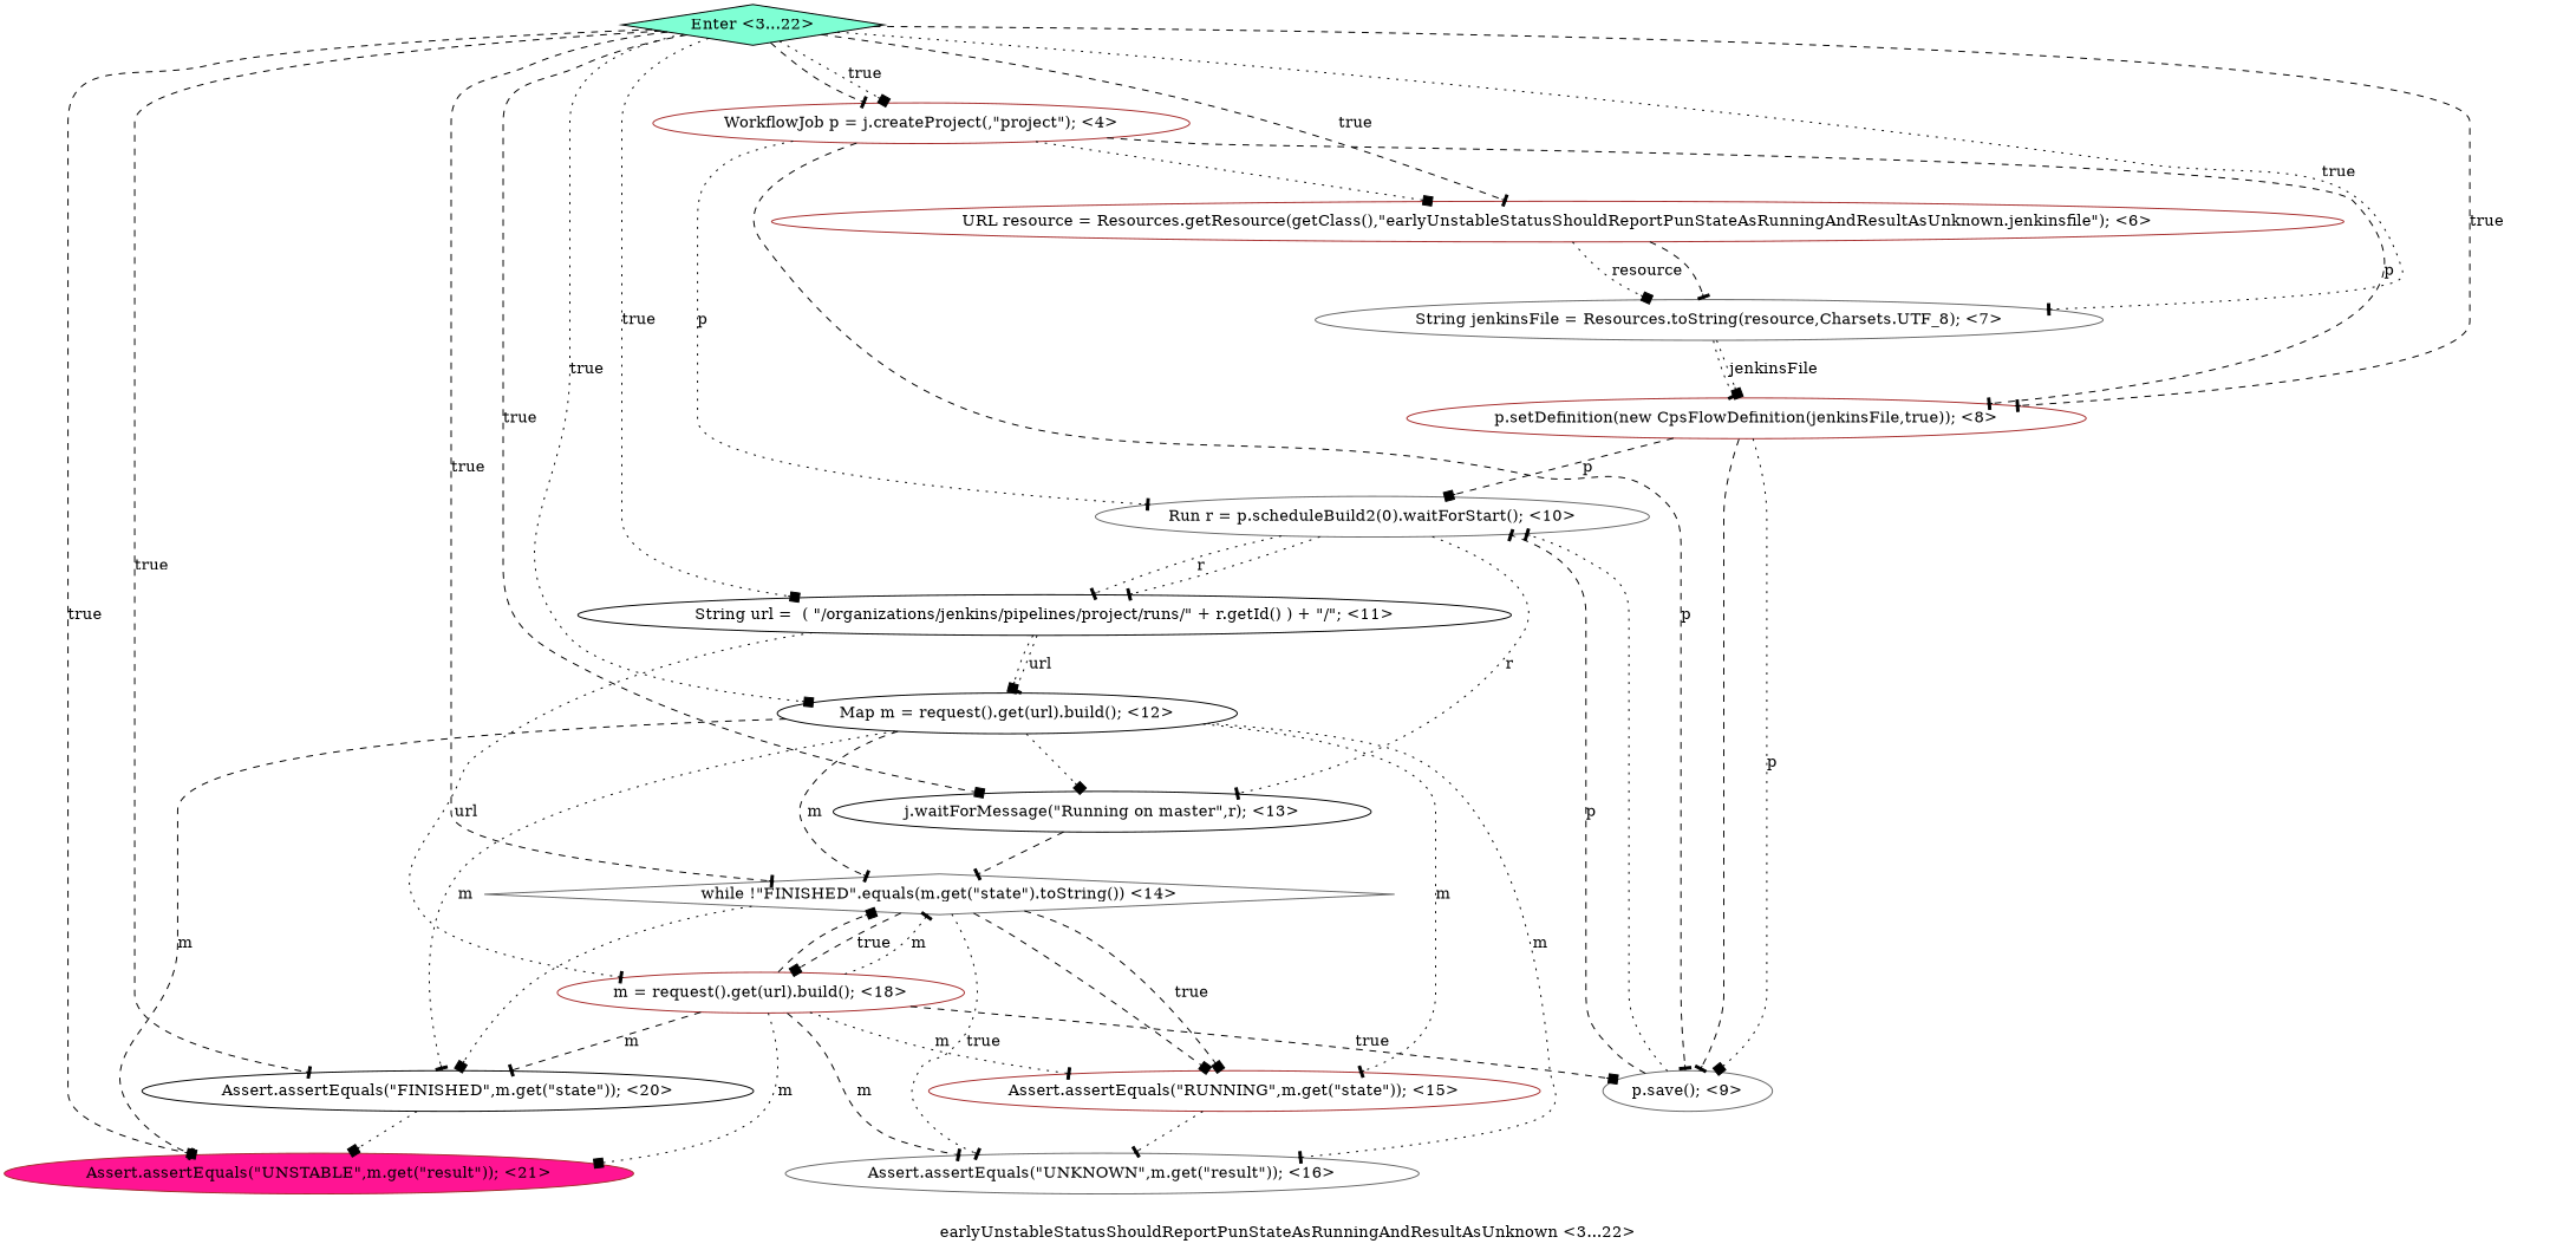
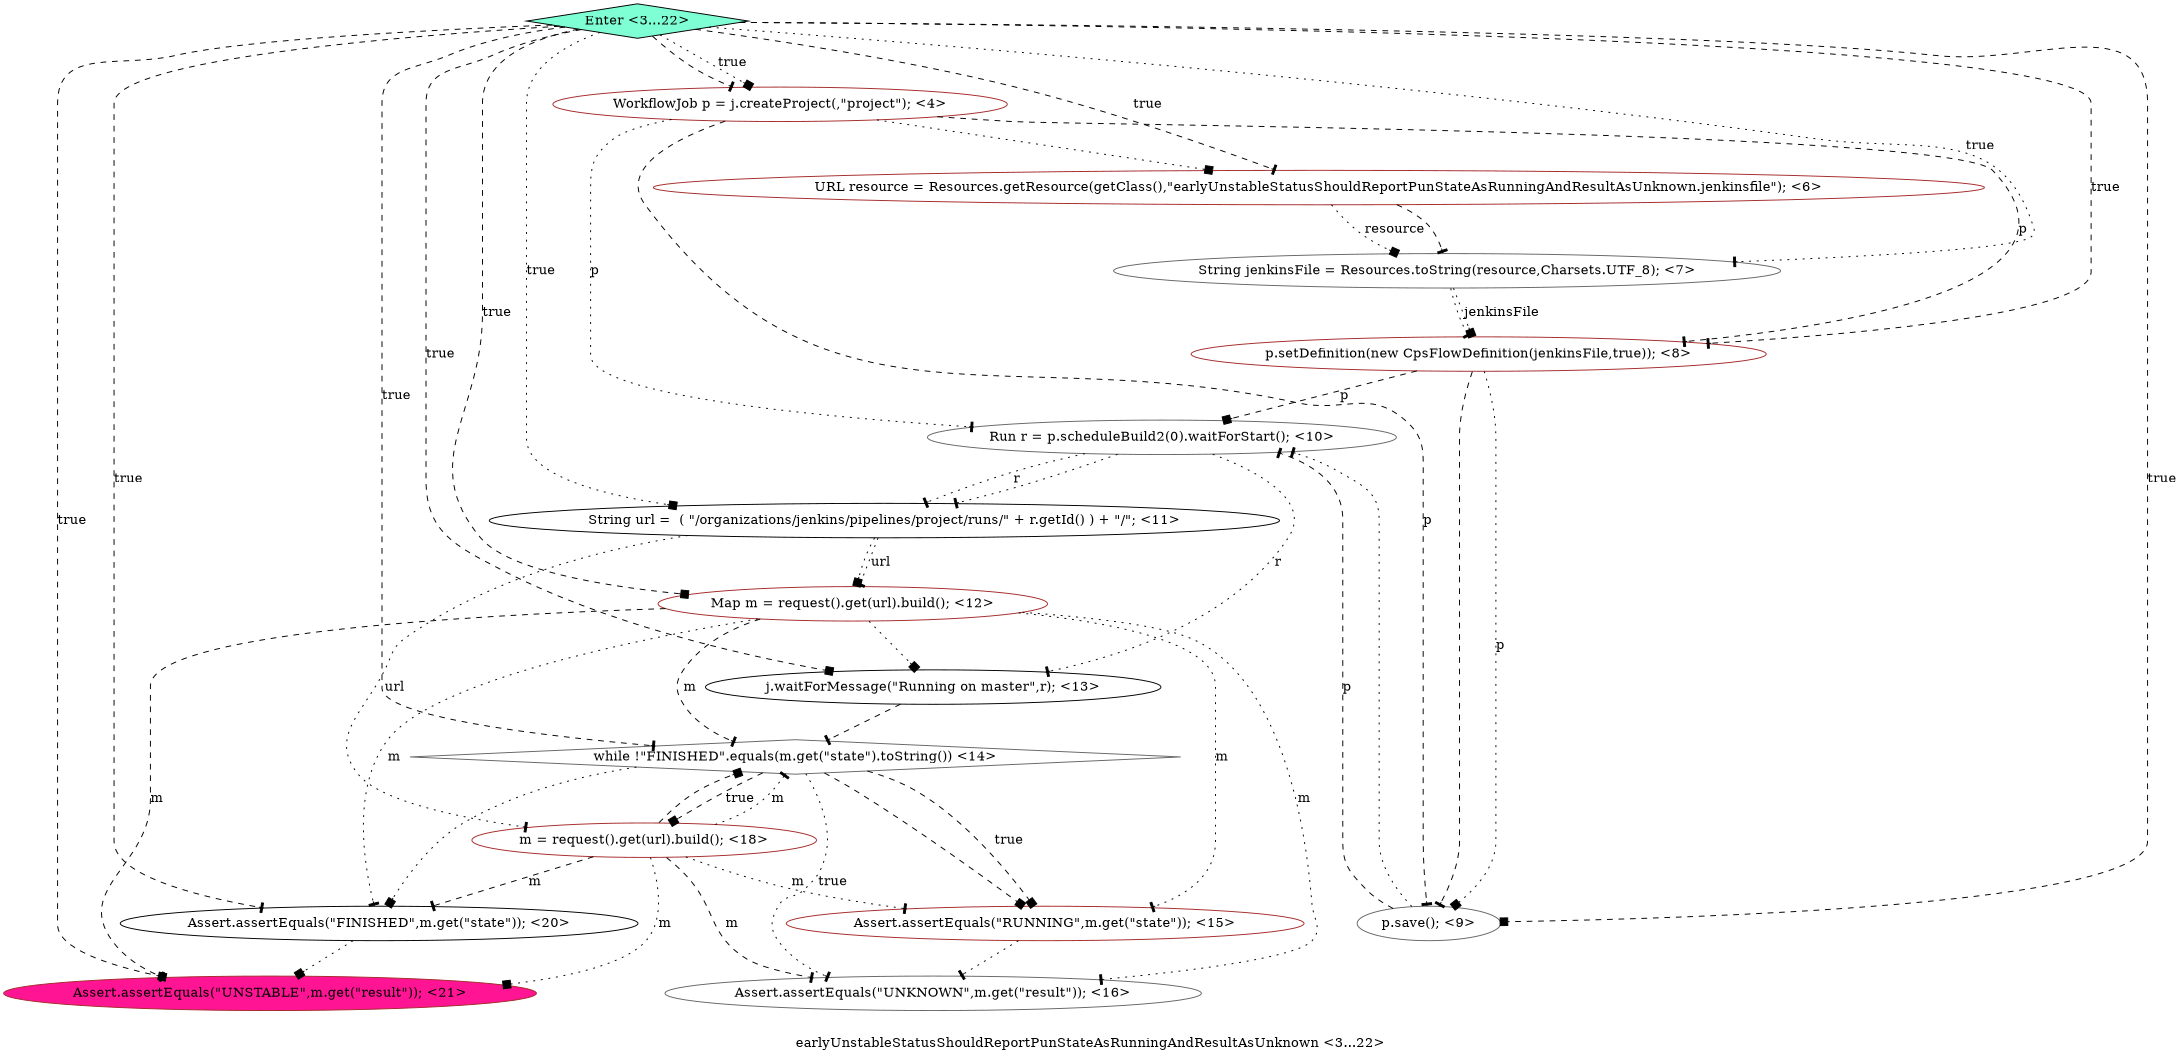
  digraph {
    label="earlyUnstableStatusShouldReportPunStateAsRunningAndResultAsUnknown <3...22>"
    node [color=brown fillcolor=white shape=ellipse style=filled]
    edge [arrowhead=tee style=dotted]
    n1 [label="URL resource = Resources.getResource(getClass(),\"earlyUnstableStatusShouldReportPunStateAsRunningAndResultAsUnknown.jenkinsfile\"); <6>"]
    n2 [color=gray40 label="String jenkinsFile = Resources.toString(resource,Charsets.UTF_8); <7>"]
    n3 [label="p.setDefinition(new CpsFlowDefinition(jenkinsFile,true)); <8>"]
    n4 [label="Assert.assertEquals(\"RUNNING\",m.get(\"state\")); <15>"]
    n5 [color=gray40 label="Assert.assertEquals(\"UNKNOWN\",m.get(\"result\")); <16>"]
    n6 [fillcolor=deeppink label="Assert.assertEquals(\"UNSTABLE\",m.get(\"result\")); <21>"]
    n7 [color=gray40 label="Run r = p.scheduleBuild2(0).waitForStart(); <10>"]
    n8 [color=black label="j.waitForMessage(\"Running on master\",r); <13>"]
    n9 [color=black label="String url =  ( \"/organizations/jenkins/pipelines/project/runs/\" + r.getId() ) + \"/\"; <11>"]
    n10 [color=gray40 label="while !\"FINISHED\".equals(m.get(\"state\").toString()) <14>" shape=diamond]
    n11 [label="m = request().get(url).build(); <18>"]
-   n12 [color=black label="Map m = request().get(url).build(); <12>"]
+   n12 [label="Map m = request().get(url).build(); <12>"]
    n13 [color=black label="Assert.assertEquals(\"FINISHED\",m.get(\"state\")); <20>"]
    n14 [color=black fillcolor=aquamarine label="Enter <3...22>" shape=diamond]
    n15 [label="WorkflowJob p = j.createProject(,\"project\"); <4>"]
    n16 [color=gray40 label="p.save(); <9>"]
    n1 -> n2 [arrowhead=box label=resource]
    n1 -> n2 [style=dashed]
    n2 -> n3 [arrowhead=box label=jenkinsFile]
    n2 -> n3
    n3 -> n7 [arrowhead=box label=p style=dashed]
    n3 -> n16 [arrowhead=box label=p]
    n3 -> n16 [style=dashed]
    n4 -> n5
    n7 -> n8 [label=r]
    n7 -> n9 [label=r]
    n7 -> n9
    n8 -> n10 [style=dashed]
    n9 -> n11 [label=url]
    n9 -> n12 [label=url]
    n9 -> n12 [arrowhead=box]
    n10 -> n4 [arrowhead=box label=true style=dashed]
    n10 -> n4 [arrowhead=box style=dashed]
    n10 -> n5 [label=true]
    n10 -> n11 [arrowhead=box label=true style=dashed]
    n10 -> n13 [arrowhead=box]
    n11 -> n4 [label=m]
    n11 -> n5 [label=m style=dashed]
    n11 -> n6 [arrowhead=box label=m]
    n11 -> n10 [label=m]
    n11 -> n10 [arrowhead=box style=dashed]
    n11 -> n13 [label=m style=dashed]
    n12 -> n4 [label=m]
    n12 -> n5 [label=m]
    n12 -> n6 [label=m style=dashed]
    n12 -> n8 [arrowhead=box]
    n12 -> n10 [label=m style=dashed]
    n12 -> n13 [label=m]
    n13 -> n6 [arrowhead=box]
    n14 -> n1 [label=true style=dashed]
    n14 -> n2 [label=true]
    n14 -> n3 [label=true style=dashed]
    n14 -> n6 [arrowhead=box label=true style=dashed]
    n14 -> n8 [arrowhead=box label=true style=dashed]
    n14 -> n9 [arrowhead=box label=true]
    n14 -> n10 [label=true style=dashed]
-   n14 -> n12 [arrowhead=box label=true]
+   n14 -> n12 [arrowhead=box label=true style=dashed]
    n14 -> n13 [label=true style=dashed]
    n14 -> n15 [arrowhead=box label=true]
    n14 -> n15 [style=dashed]
-   n11 -> n16 [arrowhead=box label=true style=dashed]
+   n14 -> n16 [arrowhead=box label=true style=dashed]
    n15 -> n1 [arrowhead=box]
    n15 -> n3 [label=p style=dashed]
    n15 -> n7 [label=p]
    n15 -> n16 [label=p style=dashed]
    n16 -> n7 [label=p style=dashed]
    n16 -> n7
  }
